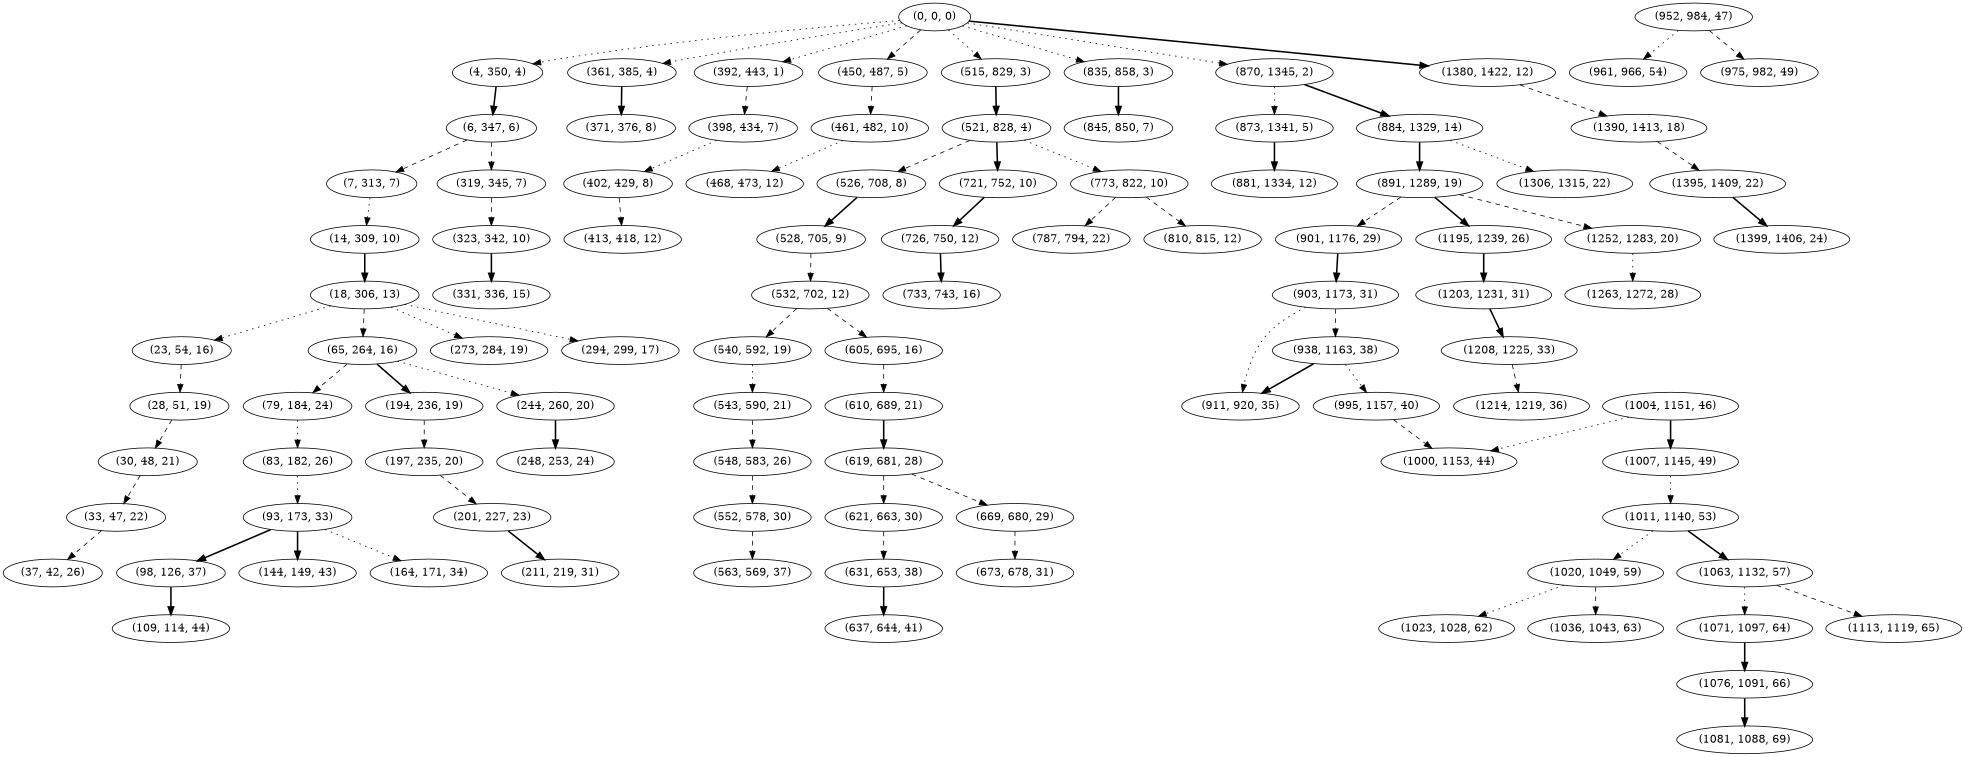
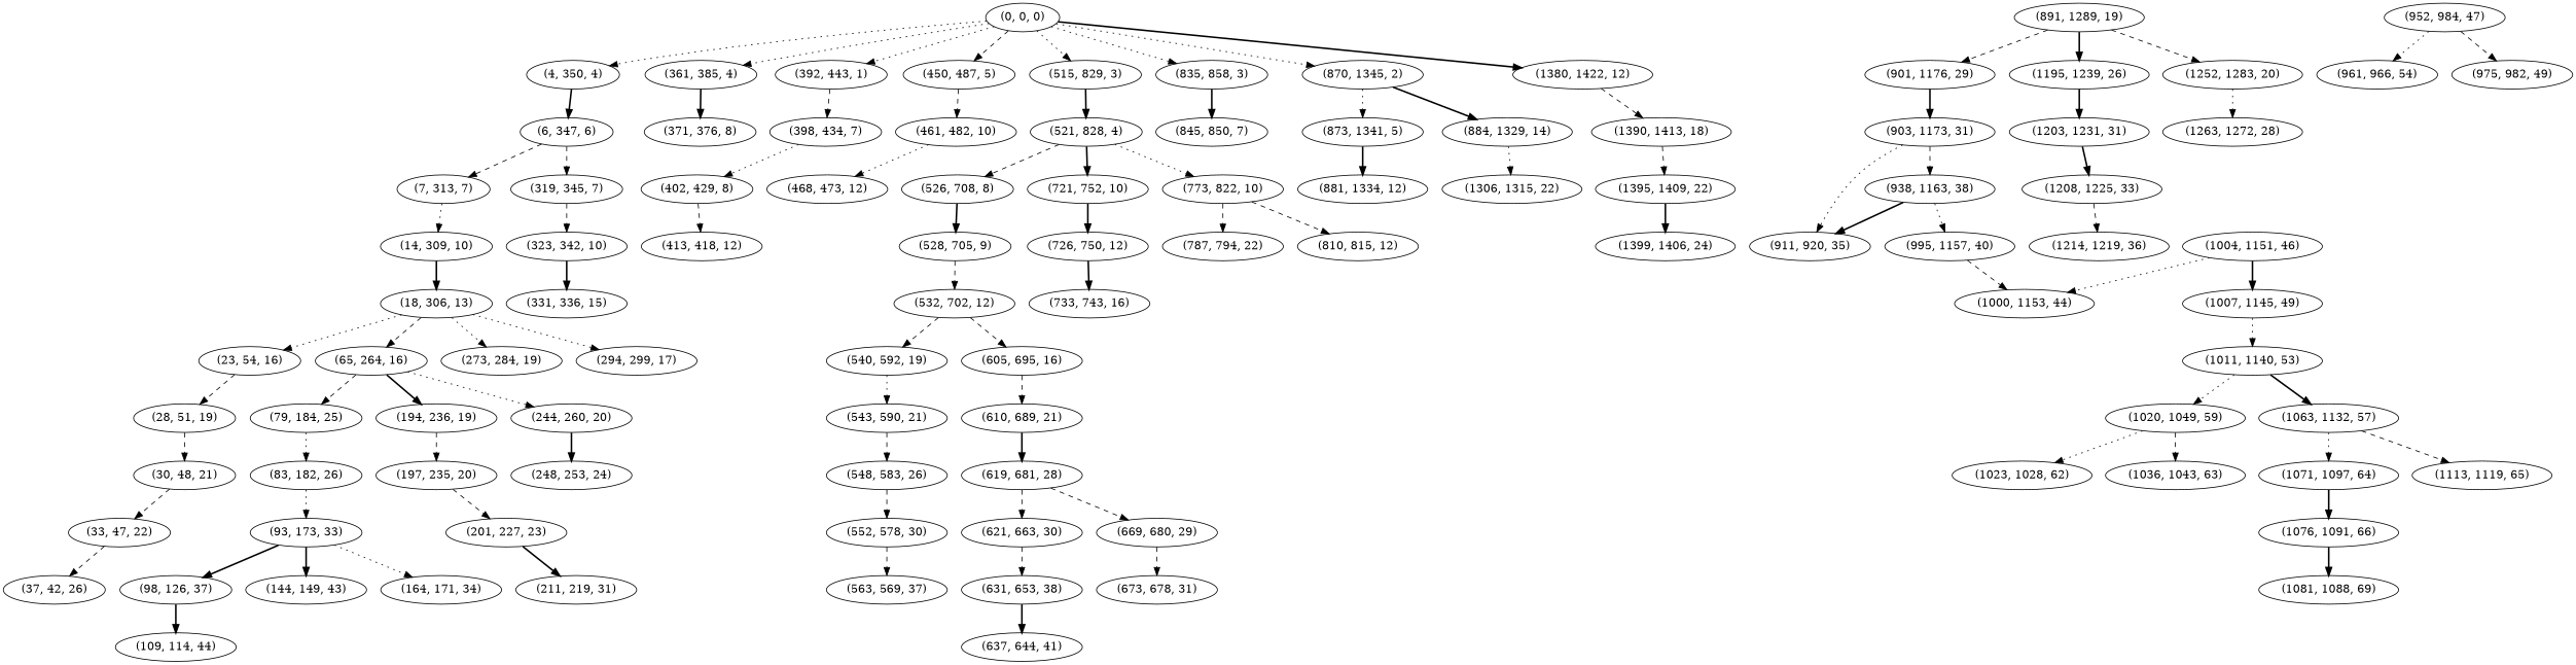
  digraph {
    edge [style=dashed]
    "(0, 0, 0)"
    "(4, 350, 4)"
    "(361, 385, 4)"
    "(392, 443, 1)"
    "(450, 487, 5)"
    "(515, 829, 3)"
    "(835, 858, 3)"
    "(870, 1345, 2)"
    "(1380, 1422, 12)"
    "(6, 347, 6)"
    "(371, 376, 8)"
    "(398, 434, 7)"
    "(461, 482, 10)"
    "(521, 828, 4)"
    "(845, 850, 7)"
    "(873, 1341, 5)"
    "(884, 1329, 14)"
    "(1390, 1413, 18)"
    "(7, 313, 7)"
    "(319, 345, 7)"
    "(14, 309, 10)"
    "(323, 342, 10)"
    "(18, 306, 13)"
    "(23, 54, 16)"
    "(65, 264, 16)"
    "(273, 284, 19)"
    "(294, 299, 17)"
    "(28, 51, 19)"
-   "(79, 184, 24)"
+   "(79, 184, 24)" [label="(79, 184, 25)"]
    "(194, 236, 19)"
    "(244, 260, 20)"
    "(30, 48, 21)"
    "(33, 47, 22)"
    "(37, 42, 26)"
    "(83, 182, 26)"
    "(197, 235, 20)"
    "(248, 253, 24)"
    "(93, 173, 33)"
    "(98, 126, 37)"
    "(144, 149, 43)"
    "(164, 171, 34)"
    "(109, 114, 44)"
    "(201, 227, 23)"
    "(211, 219, 31)"
    "(331, 336, 15)"
    "(402, 429, 8)"
    "(413, 418, 12)"
    "(468, 473, 12)"
    "(526, 708, 8)"
    "(721, 752, 10)"
    "(773, 822, 10)"
    "(528, 705, 9)"
    "(726, 750, 12)"
    "(787, 794, 22)"
    "(810, 815, 12)"
    "(532, 702, 12)"
    "(540, 592, 19)"
    "(605, 695, 16)"
    "(543, 590, 21)"
    "(610, 689, 21)"
    "(548, 583, 26)"
    "(552, 578, 30)"
    "(563, 569, 37)"
    "(619, 681, 28)"
    "(621, 663, 30)"
    "(669, 680, 29)"
    "(631, 653, 38)"
    "(673, 678, 31)"
    "(637, 644, 41)"
    "(733, 743, 16)"
    "(881, 1334, 12)"
    "(891, 1289, 19)"
    "(1306, 1315, 22)"
    "(901, 1176, 29)"
    "(1195, 1239, 26)"
    "(1252, 1283, 20)"
    "(903, 1173, 31)"
    "(1203, 1231, 31)"
    "(1263, 1272, 28)"
    "(911, 920, 35)"
    "(938, 1163, 38)"
    "(995, 1157, 40)"
    "(952, 984, 47)"
    "(961, 966, 54)"
    "(975, 982, 49)"
    "(1000, 1153, 44)"
    "(1004, 1151, 46)"
    "(1007, 1145, 49)"
    "(1011, 1140, 53)"
    "(1020, 1049, 59)"
    "(1063, 1132, 57)"
    "(1023, 1028, 62)"
    "(1036, 1043, 63)"
    "(1071, 1097, 64)"
    "(1113, 1119, 65)"
    "(1076, 1091, 66)"
    "(1081, 1088, 69)"
    "(1208, 1225, 33)"
    "(1214, 1219, 36)"
    "(1395, 1409, 22)"
    "(1399, 1406, 24)"
    "(0, 0, 0)" -> "(4, 350, 4)" [style=dotted]
    "(0, 0, 0)" -> "(361, 385, 4)" [style=dotted]
    "(0, 0, 0)" -> "(392, 443, 1)" [style=dotted]
    "(0, 0, 0)" -> "(450, 487, 5)"
    "(0, 0, 0)" -> "(515, 829, 3)" [style=dotted]
    "(0, 0, 0)" -> "(835, 858, 3)" [style=dotted]
    "(0, 0, 0)" -> "(870, 1345, 2)" [style=dotted]
    "(0, 0, 0)" -> "(1380, 1422, 12)" [style=bold]
    "(4, 350, 4)" -> "(6, 347, 6)" [style=bold]
    "(361, 385, 4)" -> "(371, 376, 8)" [style=bold]
    "(392, 443, 1)" -> "(398, 434, 7)"
    "(450, 487, 5)" -> "(461, 482, 10)"
    "(515, 829, 3)" -> "(521, 828, 4)" [style=bold]
    "(835, 858, 3)" -> "(845, 850, 7)" [style=bold]
    "(870, 1345, 2)" -> "(873, 1341, 5)" [style=dotted]
    "(870, 1345, 2)" -> "(884, 1329, 14)" [style=bold]
    "(1380, 1422, 12)" -> "(1390, 1413, 18)"
    "(6, 347, 6)" -> "(7, 313, 7)"
    "(6, 347, 6)" -> "(319, 345, 7)"
    "(398, 434, 7)" -> "(402, 429, 8)" [style=dotted]
    "(461, 482, 10)" -> "(468, 473, 12)" [style=dotted]
    "(521, 828, 4)" -> "(526, 708, 8)"
    "(521, 828, 4)" -> "(721, 752, 10)" [style=bold]
    "(521, 828, 4)" -> "(773, 822, 10)" [style=dotted]
    "(873, 1341, 5)" -> "(881, 1334, 12)" [style=bold]
-   "(884, 1329, 14)" -> "(891, 1289, 19)" [style=bold]
    "(884, 1329, 14)" -> "(1306, 1315, 22)" [style=dotted]
    "(1390, 1413, 18)" -> "(1395, 1409, 22)"
    "(7, 313, 7)" -> "(14, 309, 10)" [style=dotted]
    "(319, 345, 7)" -> "(323, 342, 10)"
    "(14, 309, 10)" -> "(18, 306, 13)" [style=bold]
    "(323, 342, 10)" -> "(331, 336, 15)" [style=bold]
    "(18, 306, 13)" -> "(23, 54, 16)" [style=dotted]
    "(18, 306, 13)" -> "(65, 264, 16)"
    "(18, 306, 13)" -> "(273, 284, 19)" [style=dotted]
    "(18, 306, 13)" -> "(294, 299, 17)" [style=dotted]
    "(23, 54, 16)" -> "(28, 51, 19)"
    "(65, 264, 16)" -> "(79, 184, 24)"
    "(65, 264, 16)" -> "(194, 236, 19)" [style=bold]
    "(65, 264, 16)" -> "(244, 260, 20)" [style=dotted]
    "(28, 51, 19)" -> "(30, 48, 21)"
    "(79, 184, 24)" -> "(83, 182, 26)" [style=dotted]
    "(194, 236, 19)" -> "(197, 235, 20)"
    "(244, 260, 20)" -> "(248, 253, 24)" [style=bold]
    "(30, 48, 21)" -> "(33, 47, 22)"
    "(33, 47, 22)" -> "(37, 42, 26)"
    "(83, 182, 26)" -> "(93, 173, 33)" [style=dotted]
    "(197, 235, 20)" -> "(201, 227, 23)"
    "(93, 173, 33)" -> "(98, 126, 37)" [style=bold]
    "(93, 173, 33)" -> "(144, 149, 43)" [style=bold]
    "(93, 173, 33)" -> "(164, 171, 34)" [style=dotted]
    "(98, 126, 37)" -> "(109, 114, 44)" [style=bold]
    "(201, 227, 23)" -> "(211, 219, 31)" [style=bold]
    "(402, 429, 8)" -> "(413, 418, 12)"
    "(526, 708, 8)" -> "(528, 705, 9)" [style=bold]
    "(721, 752, 10)" -> "(726, 750, 12)" [style=bold]
    "(773, 822, 10)" -> "(787, 794, 22)"
    "(773, 822, 10)" -> "(810, 815, 12)"
    "(528, 705, 9)" -> "(532, 702, 12)"
    "(726, 750, 12)" -> "(733, 743, 16)" [style=bold]
    "(532, 702, 12)" -> "(540, 592, 19)"
    "(532, 702, 12)" -> "(605, 695, 16)"
    "(540, 592, 19)" -> "(543, 590, 21)" [style=dotted]
    "(605, 695, 16)" -> "(610, 689, 21)"
    "(543, 590, 21)" -> "(548, 583, 26)"
    "(610, 689, 21)" -> "(619, 681, 28)" [style=bold]
    "(548, 583, 26)" -> "(552, 578, 30)"
    "(552, 578, 30)" -> "(563, 569, 37)"
    "(619, 681, 28)" -> "(621, 663, 30)"
    "(619, 681, 28)" -> "(669, 680, 29)"
    "(621, 663, 30)" -> "(631, 653, 38)"
    "(669, 680, 29)" -> "(673, 678, 31)"
    "(631, 653, 38)" -> "(637, 644, 41)" [style=bold]
    "(891, 1289, 19)" -> "(901, 1176, 29)"
    "(891, 1289, 19)" -> "(1195, 1239, 26)" [style=bold]
    "(891, 1289, 19)" -> "(1252, 1283, 20)"
    "(901, 1176, 29)" -> "(903, 1173, 31)" [style=bold]
    "(1195, 1239, 26)" -> "(1203, 1231, 31)" [style=bold]
    "(1252, 1283, 20)" -> "(1263, 1272, 28)" [style=dotted]
    "(903, 1173, 31)" -> "(911, 920, 35)" [style=dotted]
    "(903, 1173, 31)" -> "(938, 1163, 38)"
    "(1203, 1231, 31)" -> "(1208, 1225, 33)" [style=bold]
    "(938, 1163, 38)" -> "(911, 920, 35)" [style=bold]
    "(938, 1163, 38)" -> "(995, 1157, 40)" [style=dotted]
    "(995, 1157, 40)" -> "(1000, 1153, 44)"
    "(952, 984, 47)" -> "(961, 966, 54)" [style=dotted]
    "(952, 984, 47)" -> "(975, 982, 49)"
    "(1004, 1151, 46)" -> "(1000, 1153, 44)" [style=dotted]
    "(1004, 1151, 46)" -> "(1007, 1145, 49)" [style=bold]
    "(1007, 1145, 49)" -> "(1011, 1140, 53)" [style=dotted]
    "(1011, 1140, 53)" -> "(1020, 1049, 59)" [style=dotted]
    "(1011, 1140, 53)" -> "(1063, 1132, 57)" [style=bold]
    "(1020, 1049, 59)" -> "(1023, 1028, 62)" [style=dotted]
    "(1020, 1049, 59)" -> "(1036, 1043, 63)"
    "(1063, 1132, 57)" -> "(1071, 1097, 64)" [style=dotted]
    "(1063, 1132, 57)" -> "(1113, 1119, 65)"
    "(1071, 1097, 64)" -> "(1076, 1091, 66)" [style=bold]
    "(1076, 1091, 66)" -> "(1081, 1088, 69)" [style=bold]
    "(1208, 1225, 33)" -> "(1214, 1219, 36)"
    "(1395, 1409, 22)" -> "(1399, 1406, 24)" [style=bold]
  }
